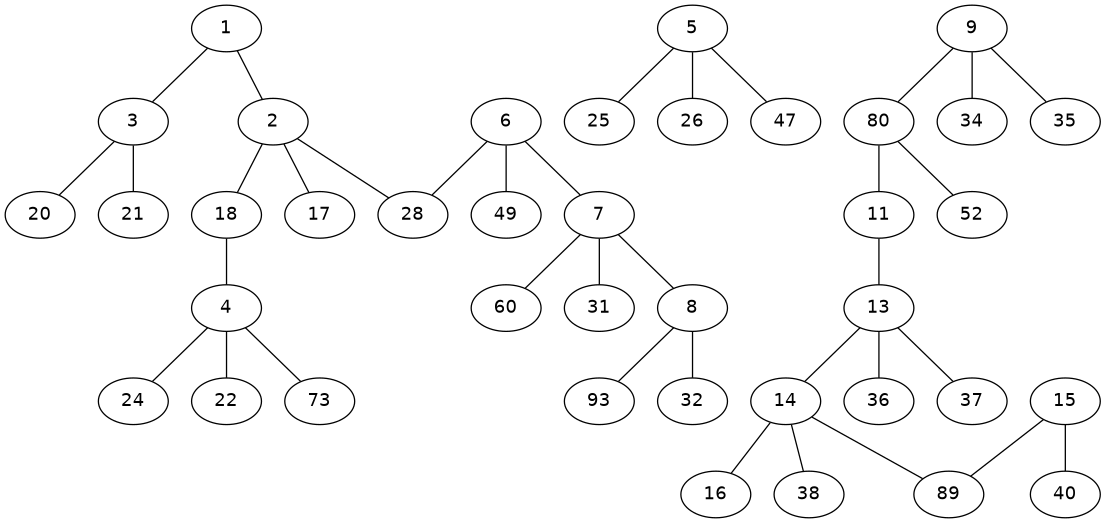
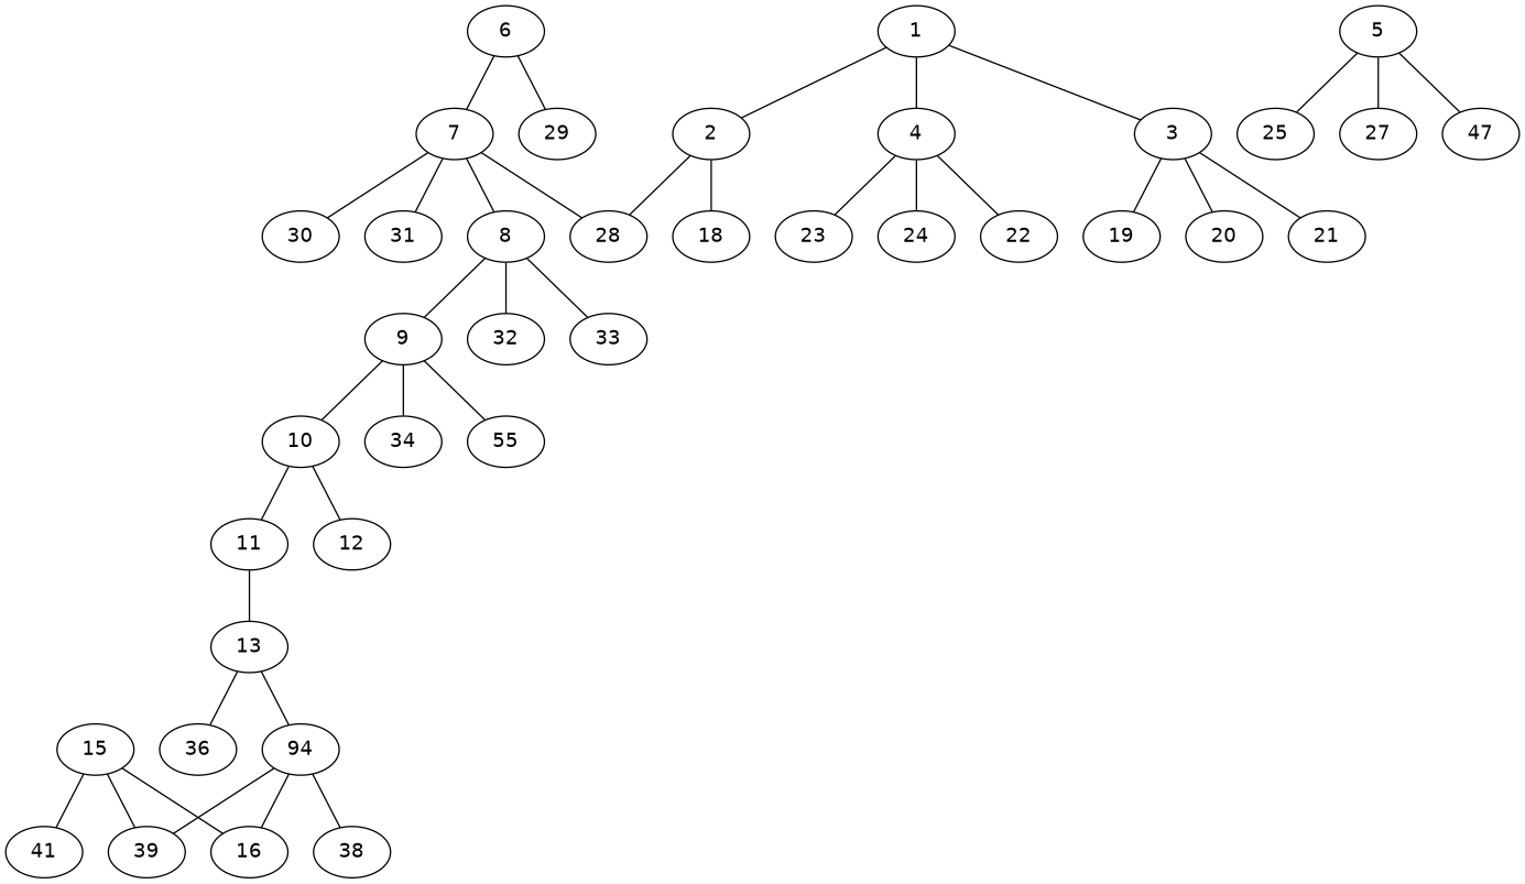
  graph {
    fontname="DejaVu Sans"
    node [chem=H fontname="DejaVu Sans"]
    edge [fontname="DejaVu Sans" valence=1]
    1 [chem=C]
    2 [chem=C]
    3 [chem=C]
    4 [chem=C]
-   17
    18
    28
+   19
    20
    21
    22
-   23 [label=73]
+   23
    24
    5 [chem=C]
    25
-   26
+   26 [label=27]
    n17 [label=47]
    6 [chem=C]
    7 [chem=C]
-   29 [label=49]
+   29
    8 [chem=C]
-   30 [label=60]
+   30
    31
    9 [chem=C]
    32
-   33 [label=93]
-   10 [chem=C label=80]
+   33
+   10 [chem=C]
    34
-   35
+   35 [label=55]
    11 [chem=O]
-   12 [chem=O label=52]
+   12 [chem=O]
    13 [chem=C]
-   14 [chem=C]
+   14 [chem=C label=94]
    36
-   37
    16 [chem=O]
    38
-   39 [label=89]
+   39
    15 [chem=C]
-   40
+   40 [label=41]
    1 -- 2
    1 -- 3
-   18 -- 4
-   2 -- 17
+   1 -- 4
    2 -- 18
    2 -- 28
+   3 -- 19
    3 -- 20
    3 -- 21
    4 -- 22
    4 -- 23
    4 -- 24
    5 -- 25
    5 -- 26
    5 -- n17
-   6 -- 28
+   7 -- 28
    6 -- 7
    6 -- 29
    7 -- 8
    7 -- 30
    7 -- 31
+   8 -- 9
    8 -- 32
    8 -- 33
    9 -- 10
    9 -- 34
    9 -- 35
    10 -- 11
    10 -- 12 [valence=2]
    11 -- 13
    13 -- 14
    13 -- 36
-   13 -- 37
    14 -- 16
    14 -- 38
    14 -- 39
+   15 -- 16
    15 -- 39
    15 -- 40
  }
